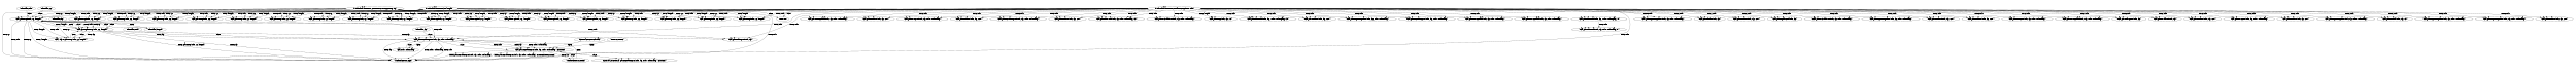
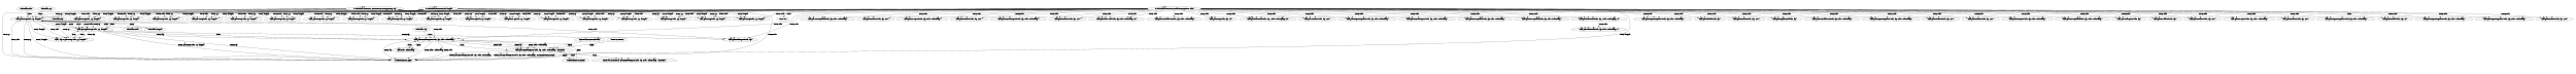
  digraph {
    n1 [label="(Call,parsecreateopres(ndo, dp, ndo->ndo_vflag))"]
    n2 [label="(Call,parsecreateopres(ndo, dp, ndo->ndo_vflag) != NULL)"]
    n3 [label="(Call,ndo->ndo_vflag)"]
    n4 [label="(MethodReturn,RET)"]
    n5 [label="(MethodReturn,NULL)"]
    n6 [label="(ControlStructure,if (parsecreateopres(ndo, dp, ndo->ndo_vflag) != NULL))"]
    n7 [label="(Call,parserep(ndo, rp, length))"]
    n8 [label="(Call,dp = parserep(ndo, rp, length))"]
    n9 [label="(Call,!(dp = parserep(ndo, rp, length)))"]
    n10 [label="(Call,parsediropres(ndo, dp))"]
    n11 [label="(Identifier,length)"]
    n12 [label="(MethodParameterIn,netdissect_options *ndo)"]
    n13 [label="(Call,parse_post_op_attr(ndo, dp, ndo->ndo_vflag))"]
    n14 [label="(Call,parserep(ndo, rp, length))"]
    n15 [label="(Call,parsefsinfo(ndo, dp))"]
    n16 [label="(Call,parsestatus(ndo, dp, &er))"]
    n17 [label="(Call,parserep(ndo, rp, length))"]
    n18 [label="(Call,parserep(ndo, rp, length))"]
    n19 [label="(Call,parserep(ndo, rp, length))"]
    n20 [label="(Call,parserep(ndo, rp, length))"]
    n21 [label="(Call,parsepathconf(ndo, dp))"]
    n22 [label="(Call,parserep(ndo, rp, length))"]
    n23 [label="(Call,parsev3rddirres(ndo, dp, ndo->ndo_vflag))"]
    n24 [label="(Call,parse_post_op_attr(ndo, dp, ndo->ndo_vflag))"]
    n25 [label="(Call,parsestatus(ndo, dp, &er))"]
    n26 [label="(Call,parserep(ndo, rp, length))"]
    n27 [label="(Call,parsestatus(ndo, dp, &er))"]
    n28 [label="(Call,parsewccres(ndo, dp, ndo->ndo_vflag))"]
    n29 [label="(Call,parse_wcc_data(ndo, dp, ndo->ndo_vflag))"]
    n30 [label="(Call,parsediropres(ndo, dp))"]
    n31 [label="(Call,parserep(ndo, rp, length))"]
    n32 [label="(Call,parserddires(ndo, dp))"]
    n33 [label="(Call,parsestatus(ndo, dp, &er))"]
    n34 [label="(Call,parsewccres(ndo, dp, ndo->ndo_vflag))"]
    n35 [label="(Call,parserep(ndo, rp, length))"]
    n36 [label="(Call,parsestatus(ndo, dp, &er))"]
    n37 [label="(Call,parse_post_op_attr(ndo, dp, ndo->ndo_vflag))"]
    n38 [label="(Call,parsestatfs(ndo, dp, v3))"]
    n39 [label="(Call,parserep(ndo, rp, length))"]
    n40 [label="(Call,parse_post_op_attr(ndo, dp, ndo->ndo_vflag))"]
    n41 [label="(Call,parse_post_op_attr(ndo, dp, ndo->ndo_vflag))"]
    n42 [label="(Call,parsestatus(ndo, dp, &er))"]
    n43 [label="(Call,parserep(ndo, rp, length))"]
    n44 [label="(Call,parse_wcc_data(ndo, dp, ndo->ndo_vflag))"]
    n45 [label="(Call,parsestatus(ndo, dp, &er))"]
    n46 [label="(Call,parsewccres(ndo, dp, ndo->ndo_vflag))"]
    n47 [label="(Call,parserep(ndo, rp, length))"]
    n48 [label="(Call,parseattrstat(ndo, dp, !ndo->ndo_qflag, 0))"]
    n49 [label="(Call,parsestatus(ndo, dp, &er))"]
    n50 [label="(Call,parserep(ndo, rp, length))"]
    n51 [label="(Call,parsecreateopres(ndo, dp, ndo->ndo_vflag))"]
    n52 [label="(Call,parserep(ndo, rp, length))"]
    n53 [label="(Call,parsestatus(ndo, dp, &er))"]
    n54 [label="(Call,parserep(ndo, rp, length))"]
    n55 [label="(Call,parseattrstat(ndo, dp, ndo->ndo_vflag, v3))"]
    n56 [label="(Call,parserep(ndo, rp, length))"]
    n57 [label="(Call,parsev3rddirres(ndo, dp, ndo->ndo_vflag))"]
    n58 [label="(Call,parserep(ndo, dp, v3))"]
    n59 [label="(Call,parseattrstat(ndo, dp, !ndo->ndo_qflag, v3))"]
    n60 [label="(Call,parsestatus(ndo, dp, &er))"]
    n61 [label="(Call,parserep(ndo, rp, length))"]
    n62 [label="(Call,parserep(ndo, rp, length))"]
    n63 [label="(Call,parse_post_op_attr(ndo, dp, ndo->ndo_vflag))"]
    n64 [label="(Call,parsecreateopres(ndo, dp, ndo->ndo_vflag))"]
    n65 [label="(Call,parse_wcc_data(ndo, dp, ndo->ndo_vflag))"]
    n66 [label="(Call,parse_wcc_data(ndo, dp, ndo->ndo_vflag))"]
    1000100
    n68 [label="(Call,parseattrstat(ndo, dp, ndo->ndo_vflag, 0))"]
    n69 [label="(MethodParameterIn,const struct sunrpc_msg *rp)"]
    n70 [label="(MethodParameterIn,int length)"]
    n71 [label="(Identifier,dp)"]
    n72 [label="(ControlStructure,break;)"]
    n73 [label="(Identifier,ndo)"]
    n74 [label="(Identifier,ndo)"]
    n75 [label="(Identifier,dp)"]
    n76 [label="(Identifier,rp)"]
    n77 [label="(Return,return;)"]
    n1 -> n2 [label="AST: "]
    n1 -> n2 [label="DDG: ndo"]
    n1 -> n2 [label="DDG: dp"]
    n1 -> n2 [label="DDG: ndo->ndo_vflag"]
    n1 -> n3 [label="CFG: "]
    n1 -> n4 [label="DDG: dp"]
    n1 -> n4 [label="DDG: ndo->ndo_vflag"]
    n1 -> n4 [label="DDG: ndo"]
    n2 -> n4 [label="DDG: parsecreateopres(ndo, dp, ndo->ndo_vflag)"]
    n2 -> n4 [label="DDG: parsecreateopres(ndo, dp, ndo->ndo_vflag) != NULL"]
    n2 -> n4 [label="DDG: NULL"]
-   n2 -> n5 [label="DDG: rp"]
+   n2 -> n5 [label="CFG: "]
    n2 -> n6 [label="AST: "]
    n3 -> n1 [label="AST: "]
    n5 -> n1 [label="CFG: "]
    n5 -> n2 [label="AST: "]
    n7 -> n1 [label="DDG: ndo"]
    n7 -> n4 [label="DDG: ndo"]
    n7 -> n4 [label="DDG: rp"]
    n7 -> n4 [label="DDG: length"]
    n7 -> n8 [label="AST: "]
    n7 -> n8 [label="DDG: ndo"]
    n7 -> n8 [label="DDG: rp"]
    n7 -> n8 [label="DDG: length"]
    n7 -> n9 [label="DDG: ndo"]
    n7 -> n9 [label="DDG: rp"]
    n7 -> n9 [label="DDG: length"]
    n7 -> n10 [label="DDG: ndo"]
    n7 -> n11 [label="CFG: "]
    n8 -> n1 [label="DDG: dp"]
    n8 -> n4 [label="DDG: dp"]
    n8 -> n4 [label="DDG: parserep(ndo, rp, length)"]
    n8 -> n7 [label="CFG: "]
    n8 -> n9 [label="AST: "]
    n8 -> n9 [label="DDG: dp"]
    n8 -> n10 [label="DDG: dp"]
    n9 -> n8 [label="CFG: "]
    n11 -> n7 [label="AST: "]
    n12 -> n1 [label="DDG: ndo"]
-   n12 -> n4 [label="DDG: ndo"]
+   n12 -> n4 [label="DDG: length"]
    n12 -> n7 [label="DDG: ndo"]
    n12 -> n10 [label="DDG: ndo"]
    n12 -> n13 [label="DDG: ndo"]
    n12 -> n14 [label="DDG: ndo"]
    n12 -> n15 [label="DDG: ndo"]
    n12 -> n16 [label="DDG: ndo"]
    n12 -> n17 [label="DDG: ndo"]
    n12 -> n18 [label="DDG: ndo"]
    n12 -> n19 [label="DDG: ndo"]
    n12 -> n20 [label="DDG: ndo"]
    n12 -> n21 [label="DDG: ndo"]
    n12 -> n22 [label="DDG: ndo"]
    n12 -> n23 [label="DDG: ndo"]
    n12 -> n24 [label="DDG: ndo"]
    n12 -> n25 [label="DDG: ndo"]
    n12 -> n26 [label="DDG: ndo"]
    n12 -> n27 [label="DDG: ndo"]
    n12 -> n28 [label="DDG: ndo"]
    n12 -> n29 [label="DDG: ndo"]
    n12 -> n30 [label="DDG: ndo"]
    n12 -> n31 [label="DDG: ndo"]
    n12 -> n32 [label="DDG: ndo"]
    n12 -> n33 [label="DDG: ndo"]
    n12 -> n34 [label="DDG: ndo"]
    n12 -> n35 [label="DDG: ndo"]
    n12 -> n36 [label="DDG: ndo"]
    n12 -> n37 [label="DDG: ndo"]
-   n12 -> n38 [label="DDG: ndo"]
+   n12 -> n38 [label="AST: "]
    n12 -> n39 [label="DDG: ndo"]
    n12 -> n40 [label="DDG: ndo"]
    n12 -> n41 [label="DDG: ndo"]
    n12 -> n42 [label="DDG: ndo"]
    n12 -> n43 [label="DDG: ndo"]
    n12 -> n44 [label="DDG: ndo"]
    n12 -> n45 [label="DDG: ndo"]
    n12 -> n46 [label="DDG: ndo"]
    n12 -> n47 [label="DDG: ndo"]
+   n12 -> n48 [label="DDG: ndo"]
    n12 -> n49 [label="DDG: ndo"]
    n12 -> n50 [label="DDG: ndo"]
    n12 -> n51 [label="DDG: ndo"]
    n12 -> n52 [label="DDG: ndo"]
    n12 -> n53 [label="DDG: ndo"]
    n12 -> n54 [label="DDG: ndo"]
    n12 -> n55 [label="DDG: ndo"]
    n12 -> n56 [label="DDG: ndo"]
    n12 -> n57 [label="DDG: ndo"]
-   n12 -> n58 [label="DDG: length"]
+   n12 -> n58 [label="DDG: ndo"]
    n12 -> n59 [label="DDG: ndo"]
    n12 -> n60 [label="DDG: ndo"]
    n12 -> n61 [label="DDG: ndo"]
    n12 -> n62 [label="DDG: ndo"]
    n12 -> n63 [label="DDG: ndo"]
    n12 -> n64 [label="DDG: ndo"]
    n12 -> n65 [label="DDG: ndo"]
    n12 -> n66 [label="DDG: ndo"]
    n12 -> 1000100 [label="AST: "]
    n48 -> n68 [label="DDG: ndo"]
    n69 -> n4 [label="DDG: rp"]
    n69 -> n7 [label="DDG: rp"]
    n69 -> n14 [label="DDG: rp"]
    n69 -> n17 [label="DDG: rp"]
    n69 -> n18 [label="DDG: rp"]
    n69 -> n19 [label="DDG: rp"]
    n69 -> n20 [label="DDG: rp"]
    n69 -> n22 [label="DDG: rp"]
    n69 -> n26 [label="DDG: rp"]
    n69 -> n31 [label="DDG: rp"]
    n69 -> n35 [label="DDG: rp"]
    n69 -> n39 [label="DDG: rp"]
    n69 -> n43 [label="DDG: rp"]
    n69 -> n47 [label="DDG: rp"]
    n69 -> n50 [label="DDG: rp"]
    n69 -> n52 [label="DDG: rp"]
    n69 -> n54 [label="DDG: rp"]
    n69 -> n56 [label="DDG: rp"]
    n69 -> n61 [label="DDG: rp"]
    n69 -> n62 [label="DDG: rp"]
    n70 -> n4 [label="DDG: ndo"]
    n70 -> n7 [label="DDG: length"]
    n70 -> n14 [label="DDG: length"]
    n70 -> n17 [label="DDG: length"]
    n70 -> n18 [label="DDG: length"]
    n70 -> n19 [label="DDG: length"]
    n70 -> n20 [label="DDG: length"]
    n70 -> n22 [label="DDG: length"]
    n70 -> n26 [label="DDG: length"]
    n70 -> n31 [label="DDG: length"]
    n70 -> n35 [label="DDG: length"]
    n70 -> n39 [label="DDG: length"]
    n70 -> n43 [label="DDG: length"]
    n70 -> n47 [label="DDG: length"]
    n70 -> n50 [label="DDG: length"]
    n70 -> n52 [label="DDG: length"]
    n70 -> n54 [label="DDG: length"]
    n70 -> n56 [label="DDG: length"]
    n70 -> n61 [label="DDG: length"]
    n70 -> n62 [label="DDG: length"]
-   n70 -> 1000100 [label="AST: "]
    n71 -> n8 [label="AST: "]
    n72 -> n2 [label="CFG: "]
    n73 -> n7 [label="AST: "]
    n74 -> n1 [label="AST: "]
    n75 -> n1 [label="AST: "]
    n76 -> n7 [label="AST: "]
    n77 -> n2 [label="CFG: "]
  }
